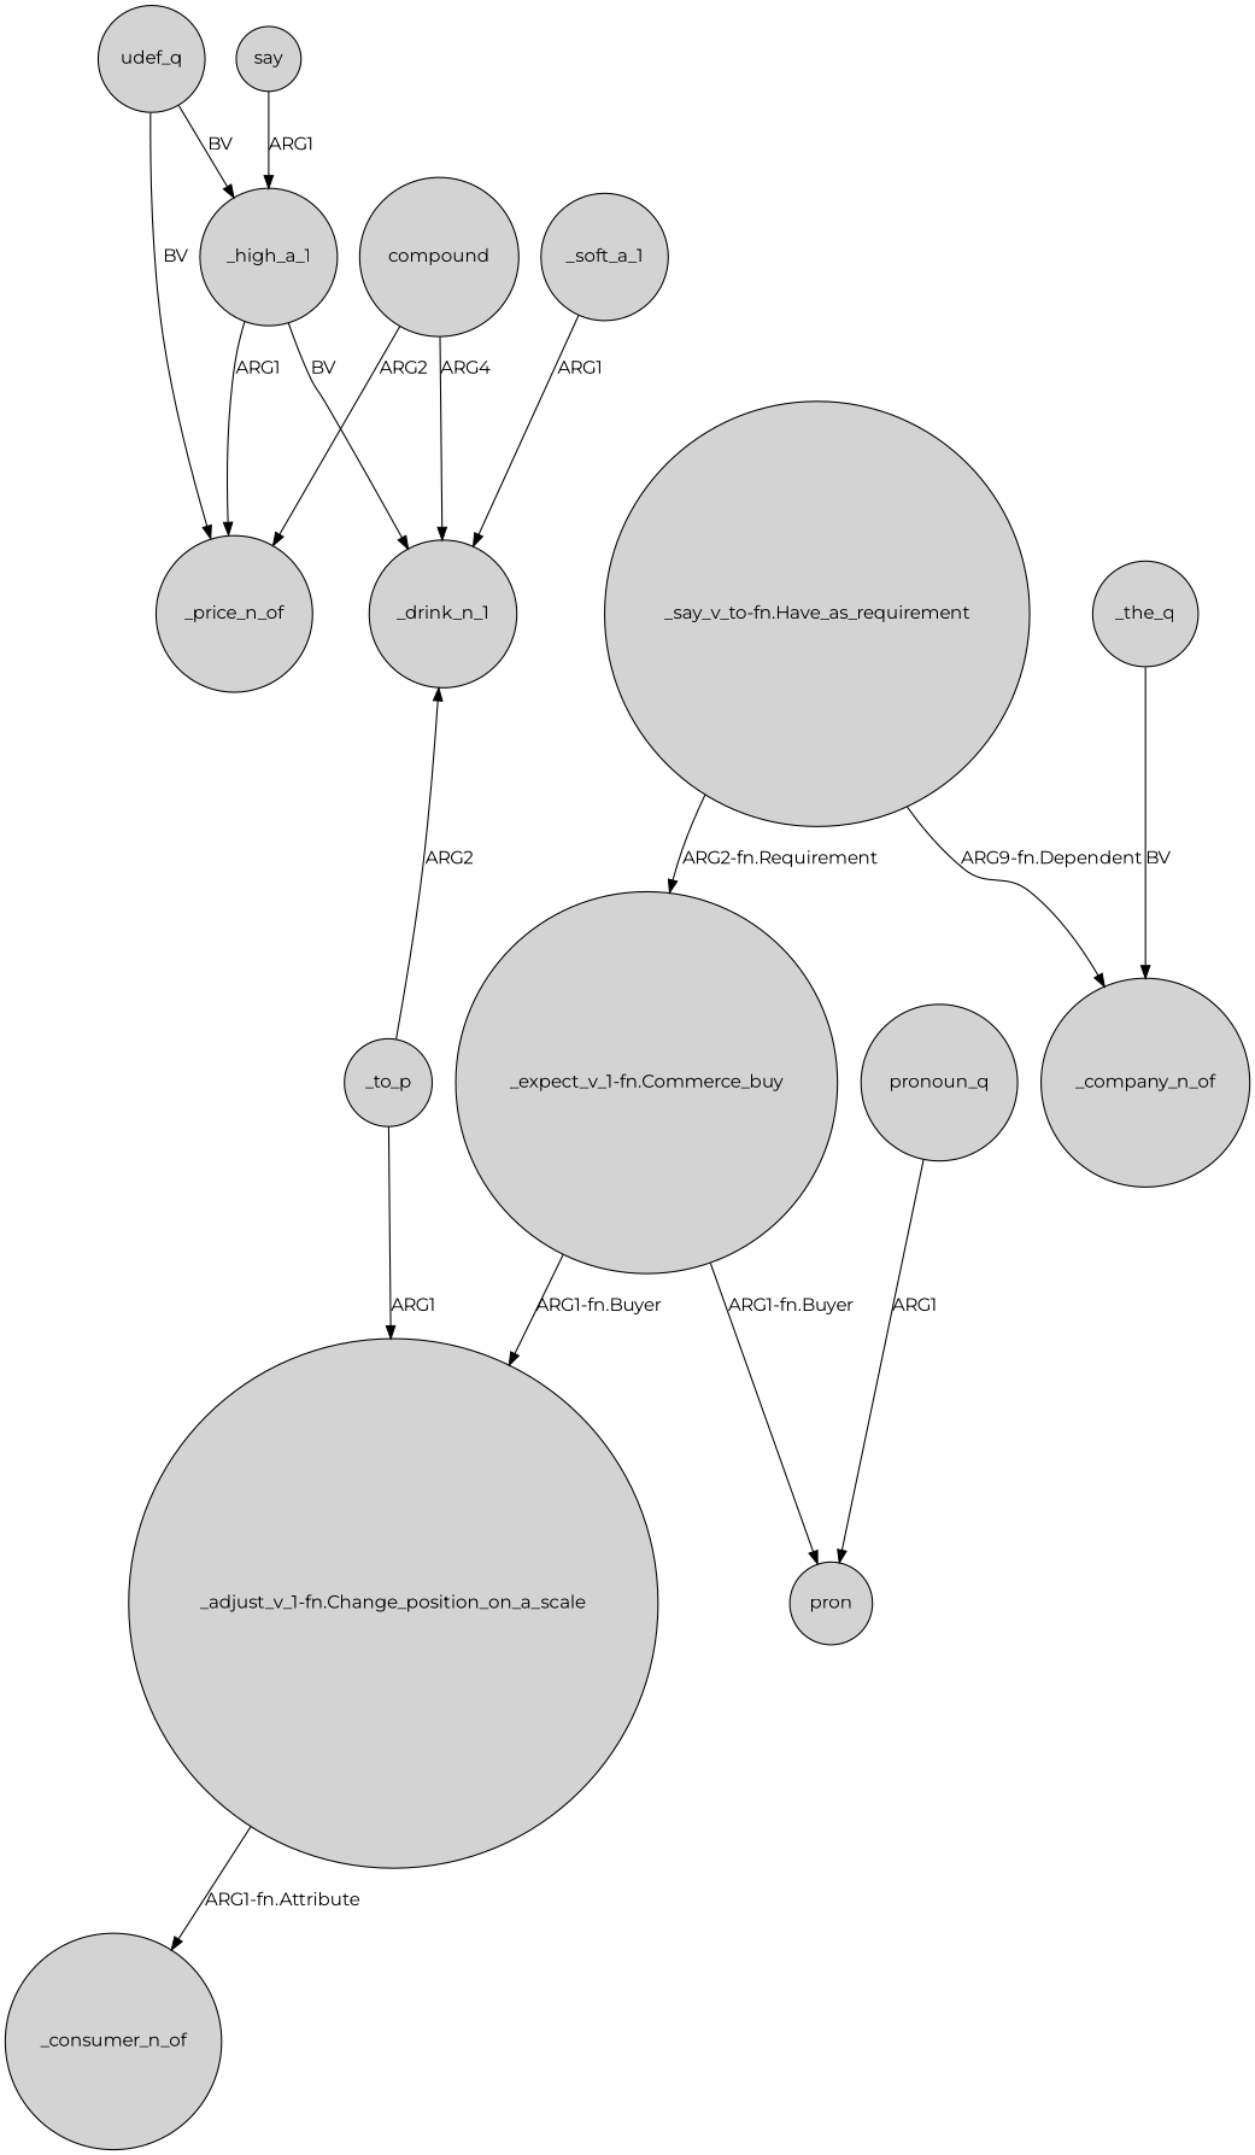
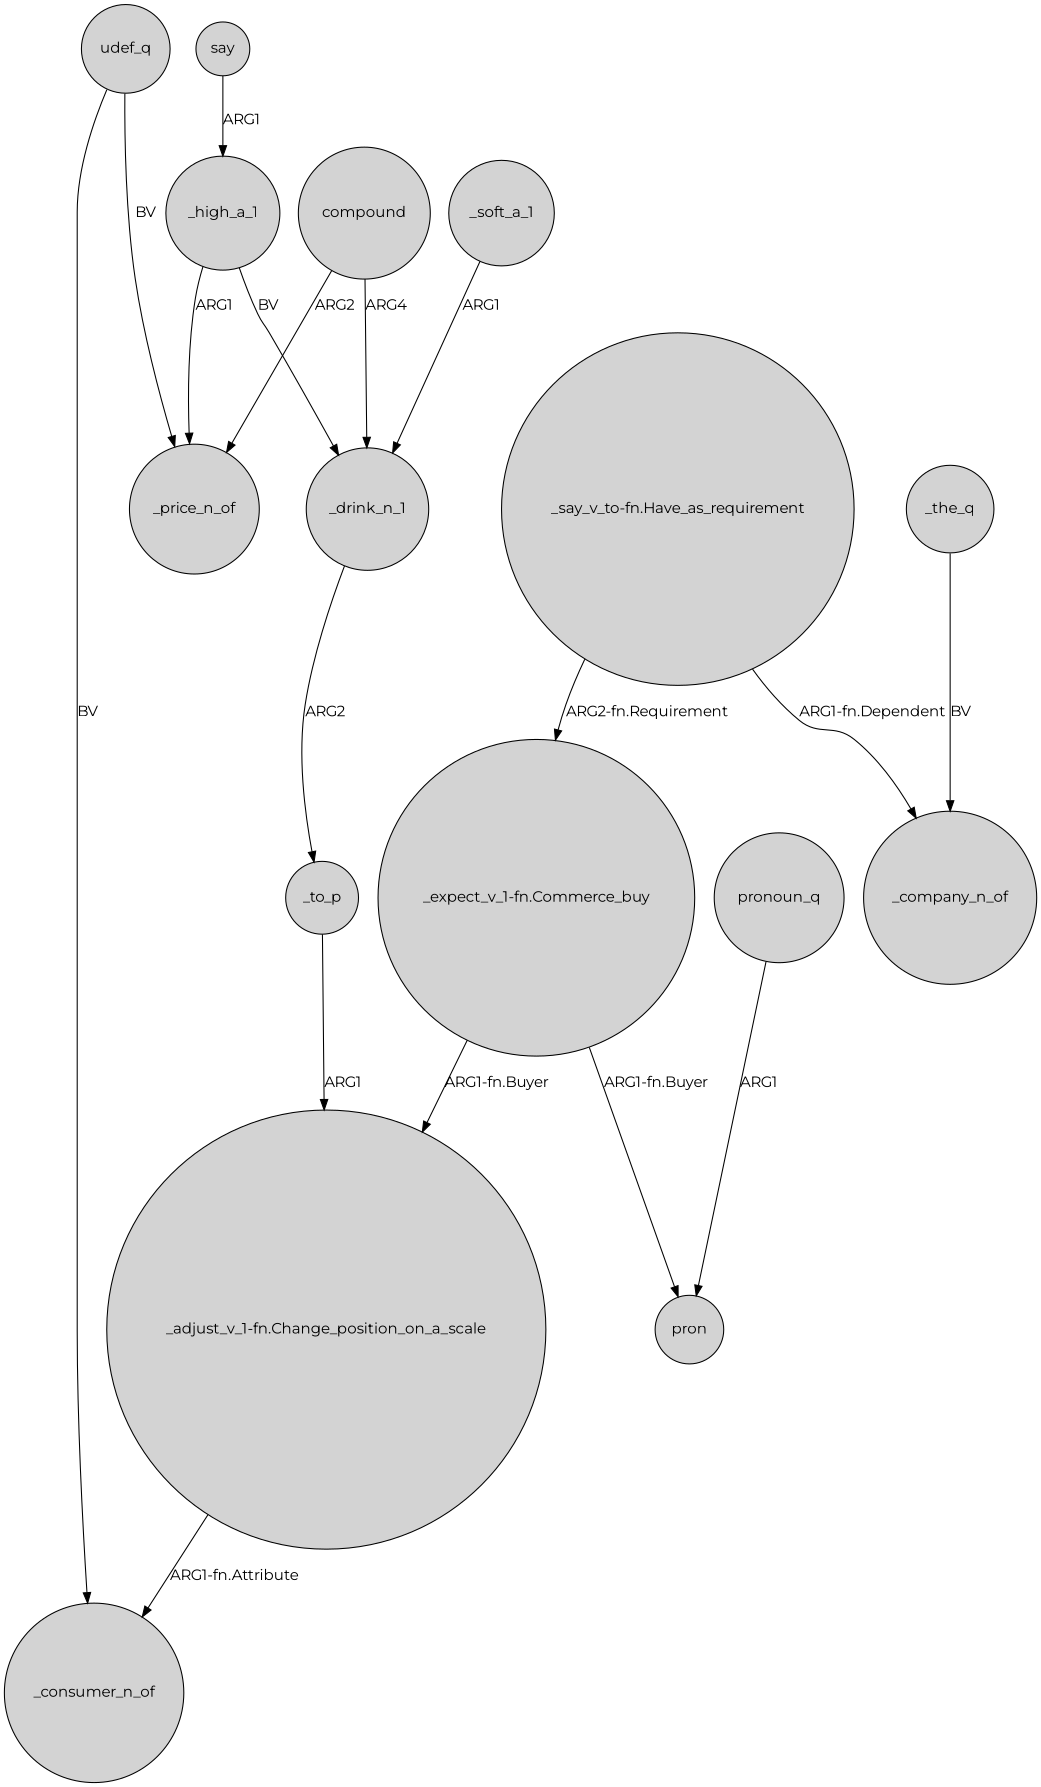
  digraph {
    fontname=Montserrat
    node [fontname=Montserrat shape=circle style=filled]
    edge [fontname=Montserrat]
    compound
    _price_n_of
    _drink_n_1
    udef_q
    _consumer_n_of
    _to_p
    "_adjust_v_1-fn.Change_position_on_a_scale"
    n8 [label=say]
    _high_a_1
    "_expect_v_1-fn.Commerce_buy"
    pron
    _soft_a_1
    "_say_v_to-fn.Have_as_requirement"
    _company_n_of
    _the_q
    pronoun_q
    compound -> _price_n_of [label=ARG2]
    compound -> _drink_n_1 [label=ARG4]
    udef_q -> _price_n_of [label=BV]
-   udef_q -> _high_a_1 [label=BV]
-   _to_p -> _drink_n_1 [label=ARG2]
+   udef_q -> _consumer_n_of [label=BV]
+   _drink_n_1 -> _to_p [label=ARG2]
    _to_p -> "_adjust_v_1-fn.Change_position_on_a_scale" [label=ARG1]
    "_adjust_v_1-fn.Change_position_on_a_scale" -> _consumer_n_of [label="ARG1-fn.Attribute"]
    n8 -> _high_a_1 [label=ARG1]
    _high_a_1 -> _price_n_of [label=ARG1]
    _high_a_1 -> _drink_n_1 [label=BV]
    "_expect_v_1-fn.Commerce_buy" -> "_adjust_v_1-fn.Change_position_on_a_scale" [label="ARG1-fn.Buyer"]
    "_expect_v_1-fn.Commerce_buy" -> pron [label="ARG1-fn.Buyer"]
    _soft_a_1 -> _drink_n_1 [label=ARG1]
    "_say_v_to-fn.Have_as_requirement" -> "_expect_v_1-fn.Commerce_buy" [label="ARG2-fn.Requirement"]
-   "_say_v_to-fn.Have_as_requirement" -> _company_n_of [label="ARG9-fn.Dependent"]
+   "_say_v_to-fn.Have_as_requirement" -> _company_n_of [label="ARG1-fn.Dependent"]
    _the_q -> _company_n_of [label=BV]
    pronoun_q -> pron [label=ARG1]
  }
